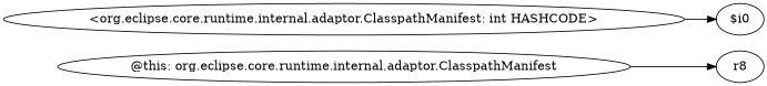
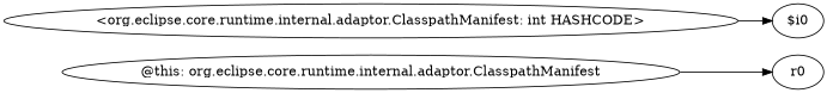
  digraph {
    rankdir=LR
    n1 [label="@this: org.eclipse.core.runtime.internal.adaptor.ClasspathManifest"]
-   n2 [label=r8]
+   n2 [label=r0]
    n3 [label="<org.eclipse.core.runtime.internal.adaptor.ClasspathManifest: int HASHCODE>"]
    n4 [label="$i0"]
    n1 -> n2
    n3 -> n4
  }
